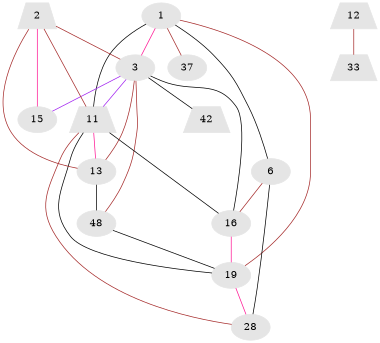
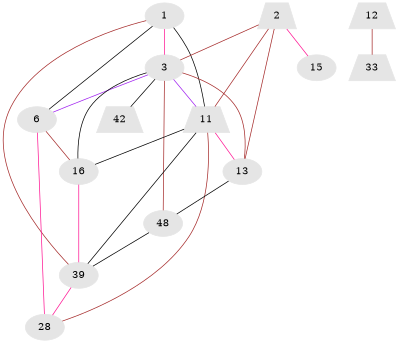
  graph {
    node [color=gray90 shape=ellipse style=filled]
    edge [color=brown weight=1.0]
    1
    3
    6
    11 [shape=trapezium]
-   19
-   37
+   19 [label=39]
    13
    15
    16
    n10 [label=48]
    42 [shape=trapezium]
    28
    12 [shape=trapezium]
    33 [shape=trapezium]
    2 [shape=trapezium]
    1 -- 3 [color=deeppink]
    1 -- 6 [color=black]
    1 -- 11 [color=black weight=2.0]
    1 -- 19
-   1 -- 37
    3 -- 11 [color=purple]
    3 -- 13
-   3 -- 15 [color=purple]
+   3 -- 6 [color=purple]
    3 -- 16 [color=black]
    3 -- n10
    3 -- 42 [color=black]
    6 -- 16
-   6 -- 28 [color=black weight=2.0]
+   6 -- 28 [color=deeppink weight=2.0]
    11 -- 19 [color=black]
    11 -- 13 [color=deeppink weight=2.0]
    11 -- 16 [color=black]
    11 -- 28
    19 -- 28 [color=deeppink]
    13 -- n10 [color=black weight=3.0]
    16 -- 19 [color=deeppink weight=2.0]
    n10 -- 19 [color=black]
    12 -- 33
    2 -- 3 [weight=2.0]
    2 -- 11 [weight=2.0]
    2 -- 13 [weight=2.0]
    2 -- 15 [color=deeppink weight=3.0]
  }
